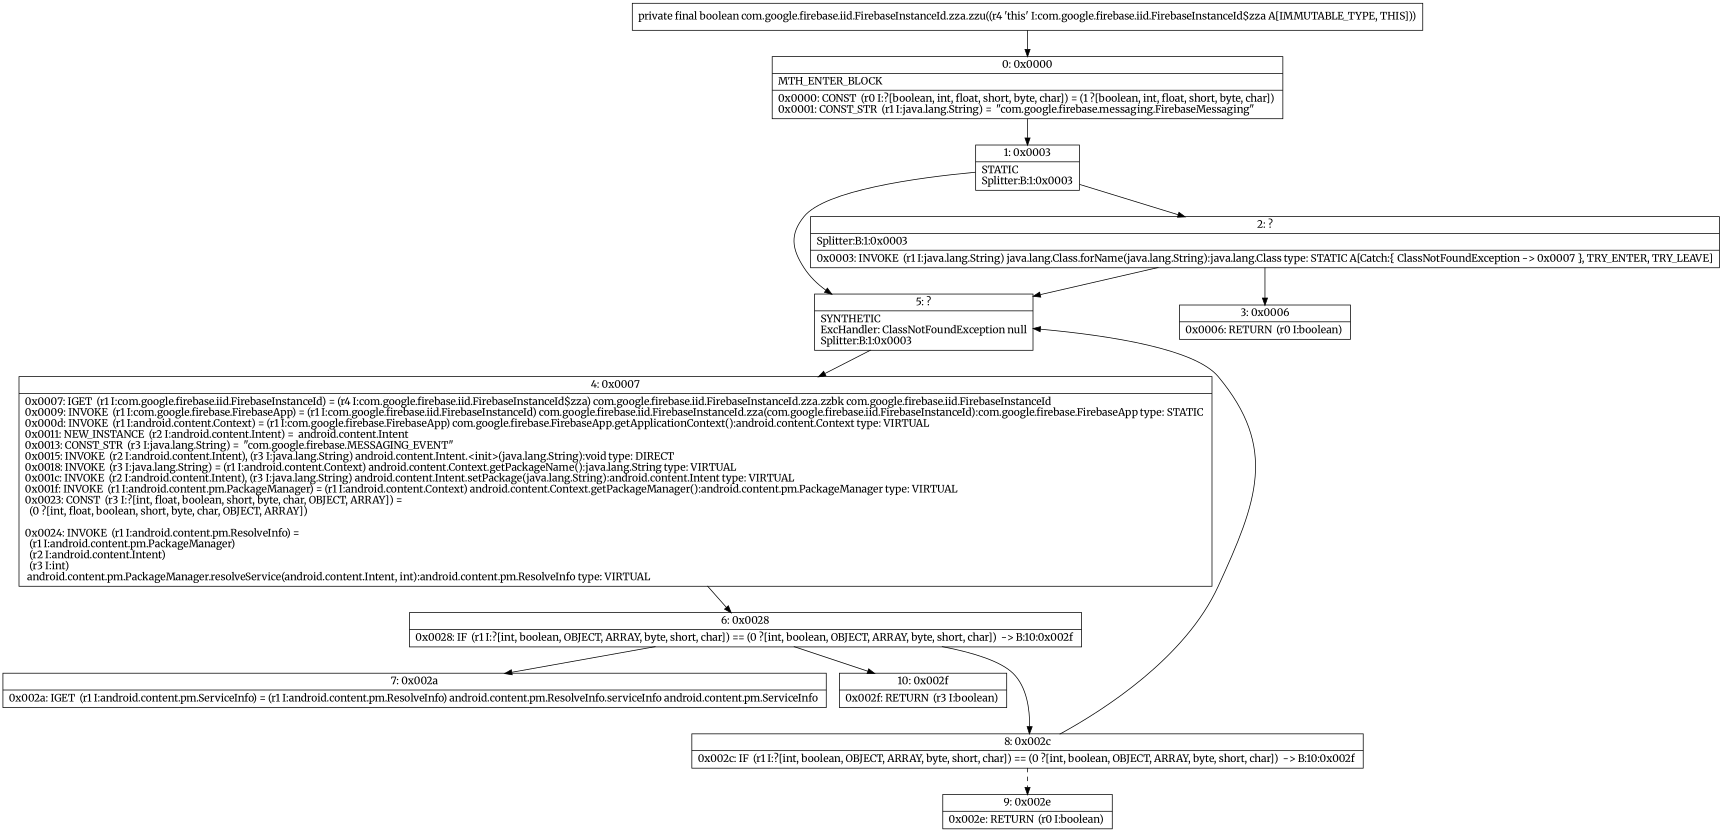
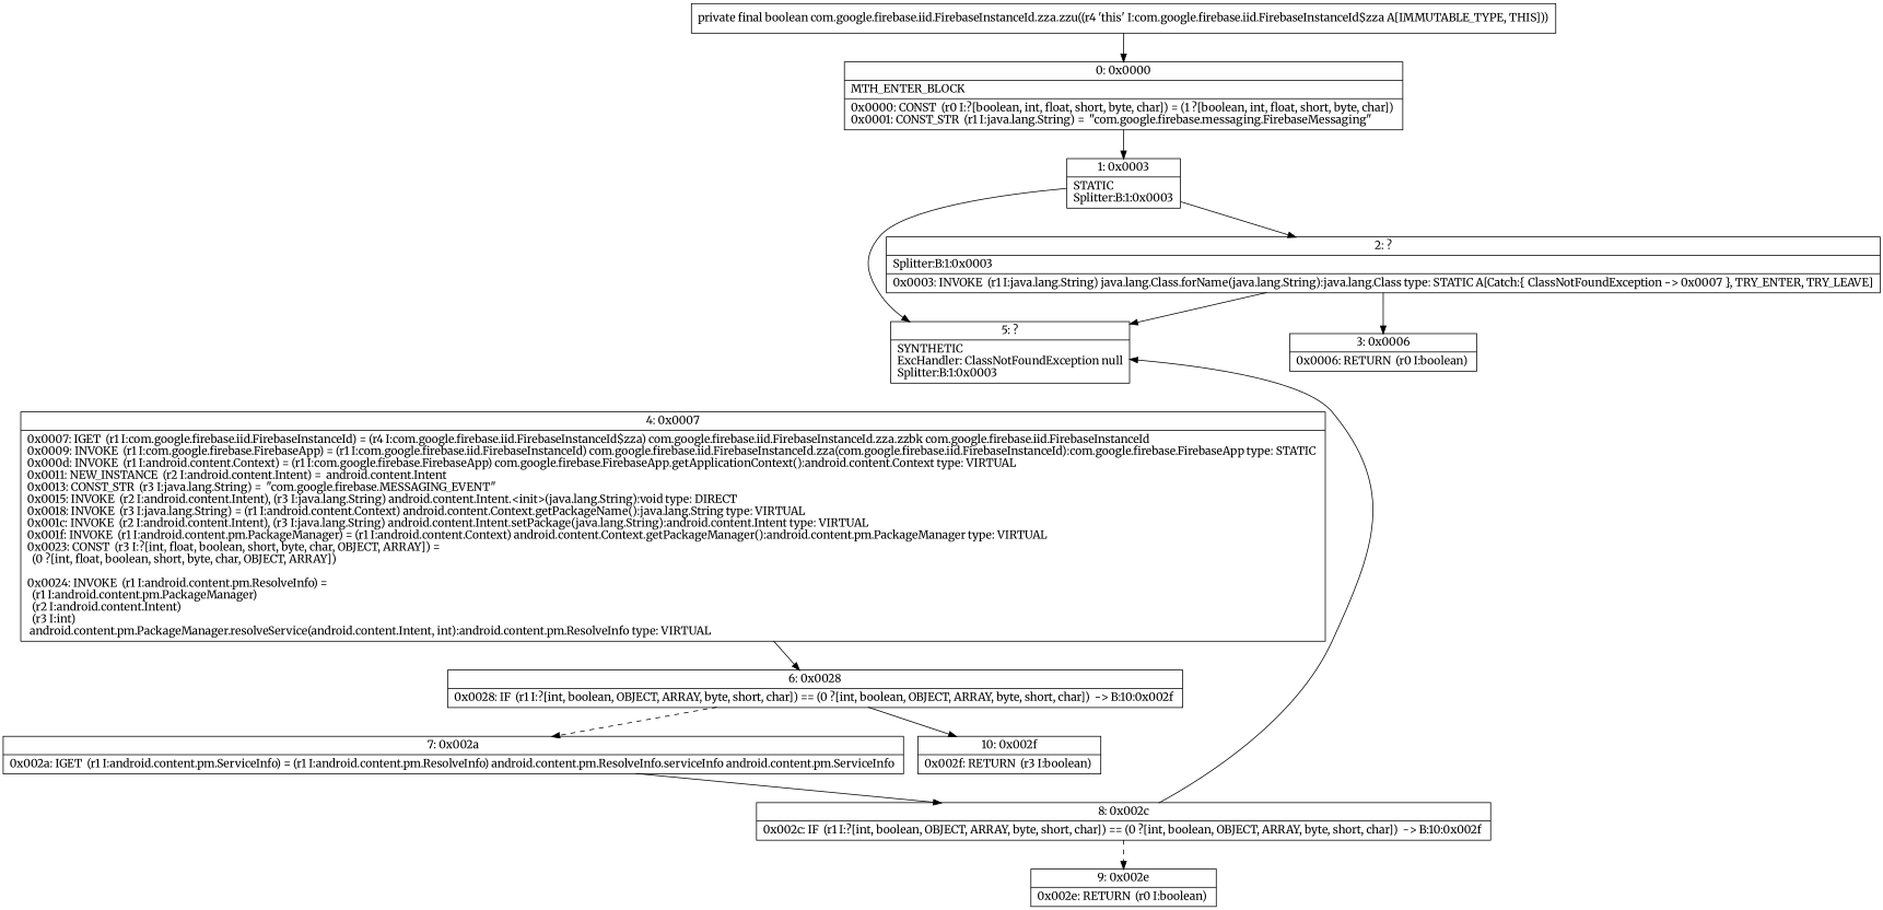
  digraph {
    fontname=Merriweather
    node [fontname=Merriweather shape=record]
    edge [fontname=Merriweather]
    n1 [label="{0\:\ 0x0000|MTH_ENTER_BLOCK\l|0x0000: CONST  (r0 I:?[boolean, int, float, short, byte, char]) = (1 ?[boolean, int, float, short, byte, char]) \l0x0001: CONST_STR  (r1 I:java.lang.String) =  \"com.google.firebase.messaging.FirebaseMessaging\" \l}"]
    n2 [label="{1\:\ 0x0003|STATIC\lSplitter:B:1:0x0003\l}"]
    n3 [label="{2\:\ ?|Splitter:B:1:0x0003\l|0x0003: INVOKE  (r1 I:java.lang.String) java.lang.Class.forName(java.lang.String):java.lang.Class type: STATIC A[Catch:\{ ClassNotFoundException \-\> 0x0007 \}, TRY_ENTER, TRY_LEAVE]\l}"]
    n4 [label="{5\:\ ?|SYNTHETIC\lExcHandler: ClassNotFoundException null\lSplitter:B:1:0x0003\l}"]
    n5 [label="{3\:\ 0x0006|0x0006: RETURN  (r0 I:boolean) \l}"]
    n6 [label="{4\:\ 0x0007|0x0007: IGET  (r1 I:com.google.firebase.iid.FirebaseInstanceId) = (r4 I:com.google.firebase.iid.FirebaseInstanceId$zza) com.google.firebase.iid.FirebaseInstanceId.zza.zzbk com.google.firebase.iid.FirebaseInstanceId \l0x0009: INVOKE  (r1 I:com.google.firebase.FirebaseApp) = (r1 I:com.google.firebase.iid.FirebaseInstanceId) com.google.firebase.iid.FirebaseInstanceId.zza(com.google.firebase.iid.FirebaseInstanceId):com.google.firebase.FirebaseApp type: STATIC \l0x000d: INVOKE  (r1 I:android.content.Context) = (r1 I:com.google.firebase.FirebaseApp) com.google.firebase.FirebaseApp.getApplicationContext():android.content.Context type: VIRTUAL \l0x0011: NEW_INSTANCE  (r2 I:android.content.Intent) =  android.content.Intent \l0x0013: CONST_STR  (r3 I:java.lang.String) =  \"com.google.firebase.MESSAGING_EVENT\" \l0x0015: INVOKE  (r2 I:android.content.Intent), (r3 I:java.lang.String) android.content.Intent.\<init\>(java.lang.String):void type: DIRECT \l0x0018: INVOKE  (r3 I:java.lang.String) = (r1 I:android.content.Context) android.content.Context.getPackageName():java.lang.String type: VIRTUAL \l0x001c: INVOKE  (r2 I:android.content.Intent), (r3 I:java.lang.String) android.content.Intent.setPackage(java.lang.String):android.content.Intent type: VIRTUAL \l0x001f: INVOKE  (r1 I:android.content.pm.PackageManager) = (r1 I:android.content.Context) android.content.Context.getPackageManager():android.content.pm.PackageManager type: VIRTUAL \l0x0023: CONST  (r3 I:?[int, float, boolean, short, byte, char, OBJECT, ARRAY]) = \l  (0 ?[int, float, boolean, short, byte, char, OBJECT, ARRAY])\l \l0x0024: INVOKE  (r1 I:android.content.pm.ResolveInfo) = \l  (r1 I:android.content.pm.PackageManager)\l  (r2 I:android.content.Intent)\l  (r3 I:int)\l android.content.pm.PackageManager.resolveService(android.content.Intent, int):android.content.pm.ResolveInfo type: VIRTUAL \l}"]
    n7 [label="{6\:\ 0x0028|0x0028: IF  (r1 I:?[int, boolean, OBJECT, ARRAY, byte, short, char]) == (0 ?[int, boolean, OBJECT, ARRAY, byte, short, char])  \-\> B:10:0x002f \l}"]
    n8 [label="{7\:\ 0x002a|0x002a: IGET  (r1 I:android.content.pm.ServiceInfo) = (r1 I:android.content.pm.ResolveInfo) android.content.pm.ResolveInfo.serviceInfo android.content.pm.ServiceInfo \l}"]
    n9 [label="{10\:\ 0x002f|0x002f: RETURN  (r3 I:boolean) \l}"]
    n10 [label="{8\:\ 0x002c|0x002c: IF  (r1 I:?[int, boolean, OBJECT, ARRAY, byte, short, char]) == (0 ?[int, boolean, OBJECT, ARRAY, byte, short, char])  \-\> B:10:0x002f \l}"]
    n11 [label="{9\:\ 0x002e|0x002e: RETURN  (r0 I:boolean) \l}"]
    n12 [label="{private final boolean com.google.firebase.iid.FirebaseInstanceId.zza.zzu((r4 'this' I:com.google.firebase.iid.FirebaseInstanceId$zza A[IMMUTABLE_TYPE, THIS])) }"]
    n1 -> n2
    n2 -> n3
    n2 -> n4
    n3 -> n4
    n3 -> n5
-   n4 -> n6
    n6 -> n7
-   n7 -> n8 [style=solid]
+   n7 -> n8 [style=dashed]
    n7 -> n9
-   n7 -> n10
+   n8 -> n10
    n10 -> n4
    n10 -> n11 [style=dashed]
    n12 -> n1
  }
